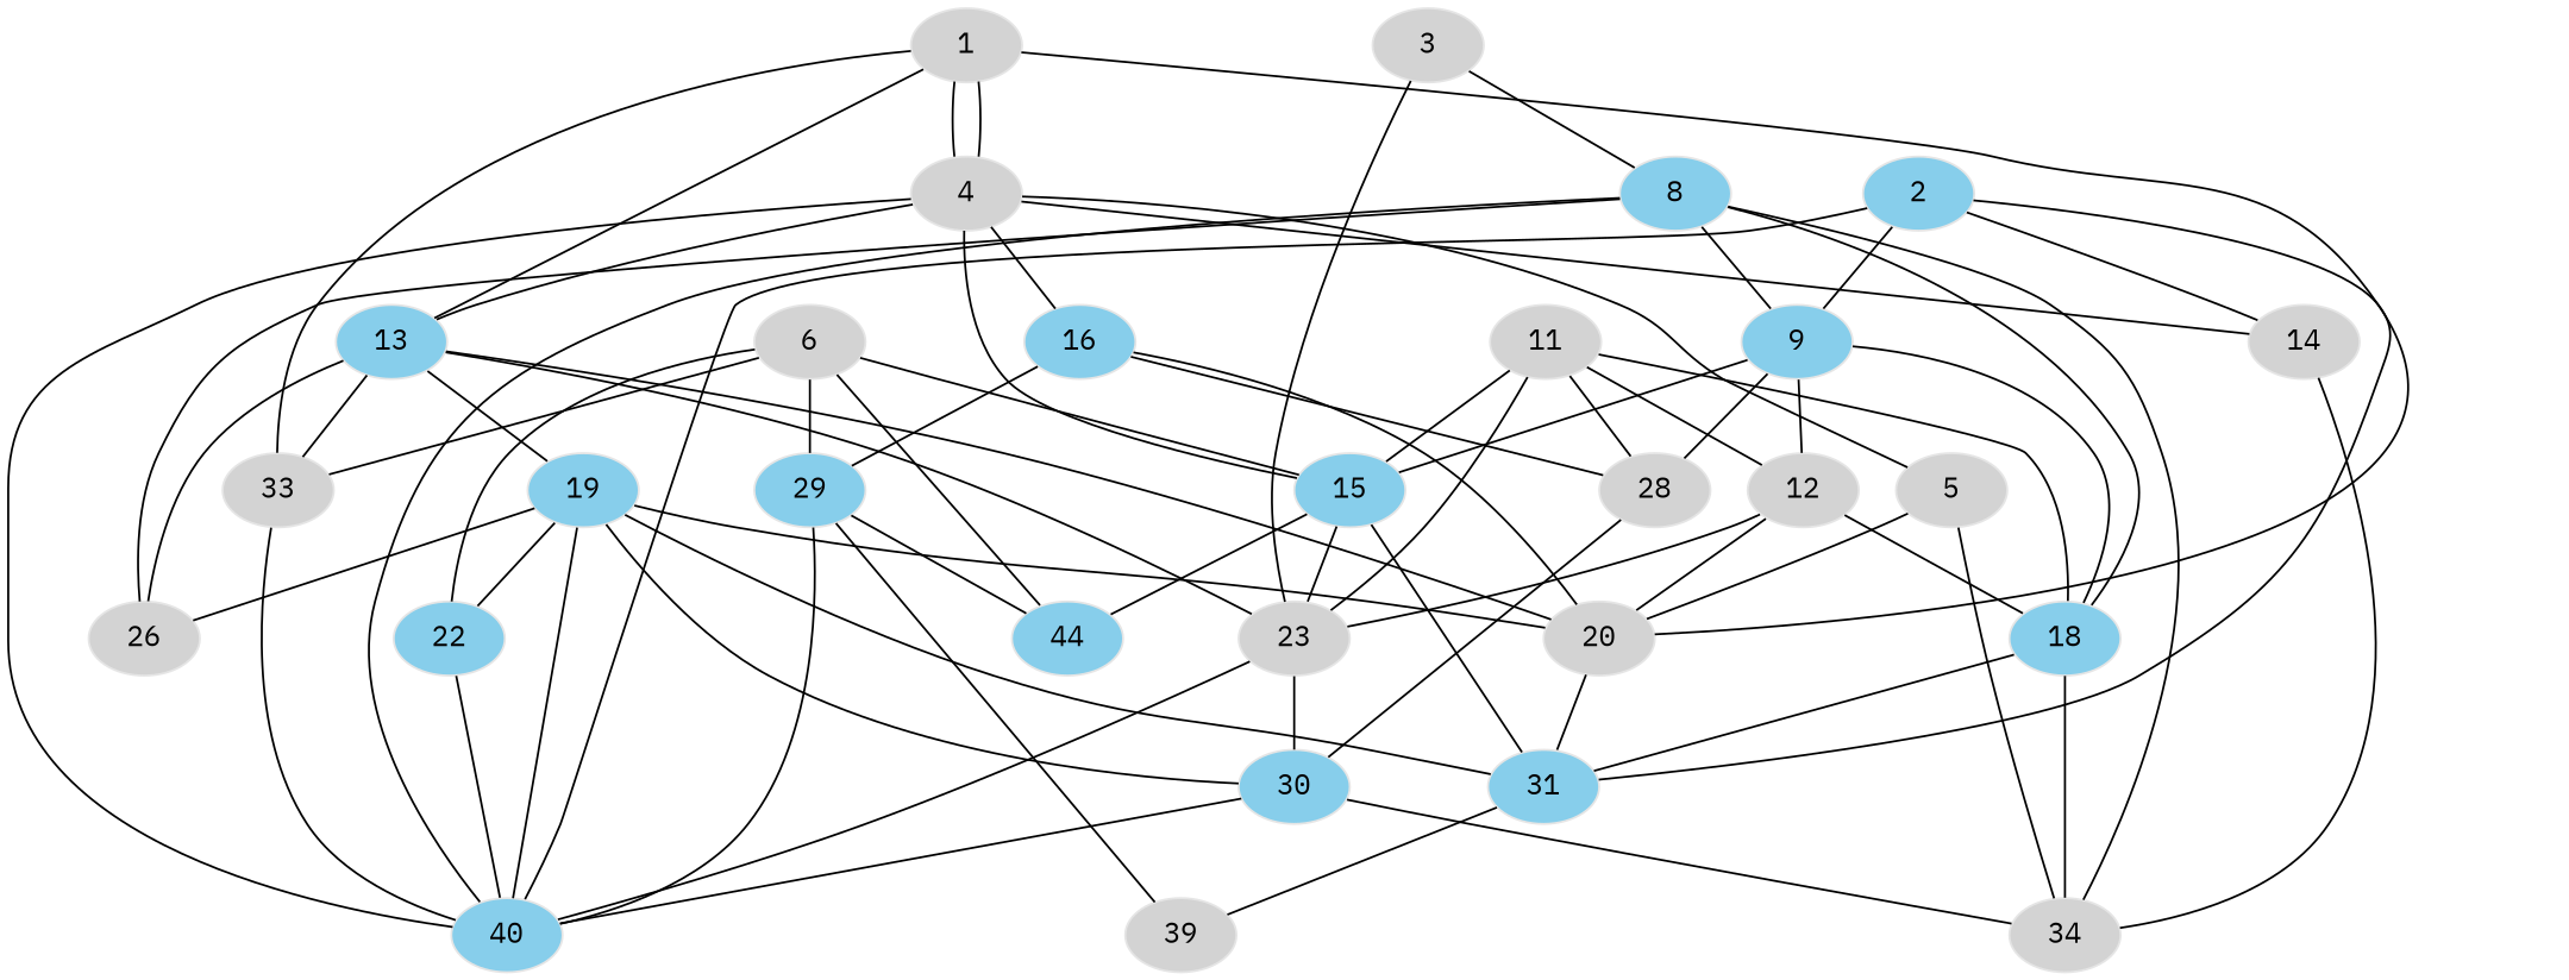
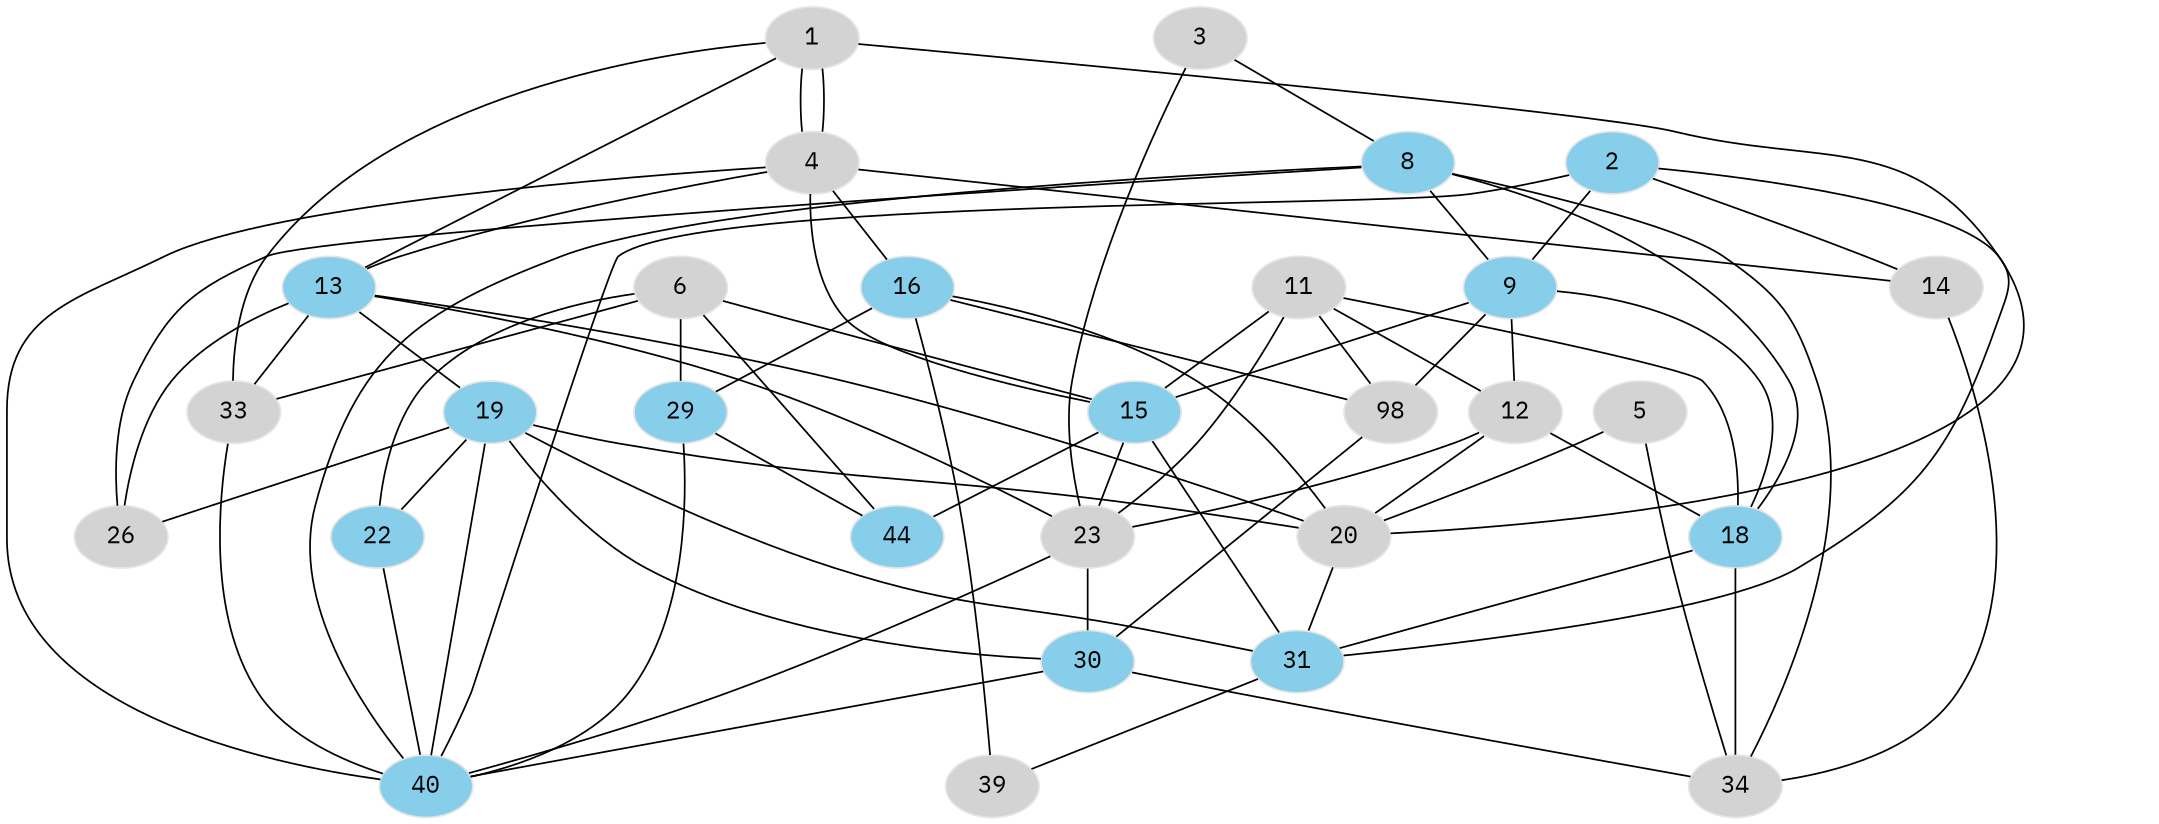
  graph {
    fontname="IBM Plex Mono"
    node [color=gray90 fillcolor=lightgrey fontname="IBM Plex Mono" style=filled]
    edge [fontname="IBM Plex Mono"]
    1 [super="+38"]
    4 [super="+50"]
    13 [fillcolor=skyblue super="+32"]
    20 [super="+27"]
    33 [super="+41"]
    14
    40 [fillcolor=skyblue super="+48"]
    5
    15 [fillcolor=skyblue super="+24"]
    16 [fillcolor=skyblue]
    23 [super="+49"]
    26 [super="+46"]
    19 [fillcolor=skyblue super="+21"]
    31 [fillcolor=skyblue super="+42"]
    2 [fillcolor=skyblue super="+7"]
    9 [fillcolor=skyblue super="+25"]
    18 [fillcolor=skyblue super="+45"]
    12 [super="+17"]
-   28 [super="+37"]
+   28 [super="+37" label=98]
    34 [super="+35"]
    39
    8 [fillcolor=skyblue super="+43"]
    3
    30 [fillcolor=skyblue]
    44 [fillcolor=skyblue]
    29 [fillcolor=skyblue super="+47"]
    6
    22 [fillcolor=skyblue]
    11 [super="+36"]
    1 -- 4
    1 -- 4
    1 -- 13
    1 -- 20
    1 -- 33
    4 -- 13
    4 -- 14
    4 -- 40
-   4 -- 5
    4 -- 15
    4 -- 16
    13 -- 20
    13 -- 33
    13 -- 23
    13 -- 26
    13 -- 19
    20 -- 31
    33 -- 40 [weight=2]
    14 -- 34
    5 -- 20
    5 -- 34
    15 -- 23
    15 -- 31
    15 -- 44
    16 -- 20
    16 -- 28
    16 -- 29
    23 -- 40
    23 -- 30
    19 -- 20
    19 -- 40
    19 -- 26
    19 -- 31
    19 -- 30
    19 -- 22
    31 -- 39
    2 -- 14
    2 -- 40
    2 -- 31
    2 -- 9
    9 -- 15
    9 -- 18
    9 -- 12
    9 -- 28
    18 -- 31
    18 -- 34
    12 -- 20
    12 -- 23
    12 -- 18
    28 -- 30
    8 -- 40
    8 -- 26
    8 -- 9
    8 -- 18
    8 -- 34
    3 -- 23
    3 -- 8
    30 -- 40
    30 -- 34
    29 -- 40
-   29 -- 39
+   16 -- 39
    29 -- 44
    6 -- 33
    6 -- 15
    6 -- 44
    6 -- 29
    6 -- 22
    22 -- 40
    11 -- 15 [weight=2]
    11 -- 23
    11 -- 18
    11 -- 12
    11 -- 28
  }
